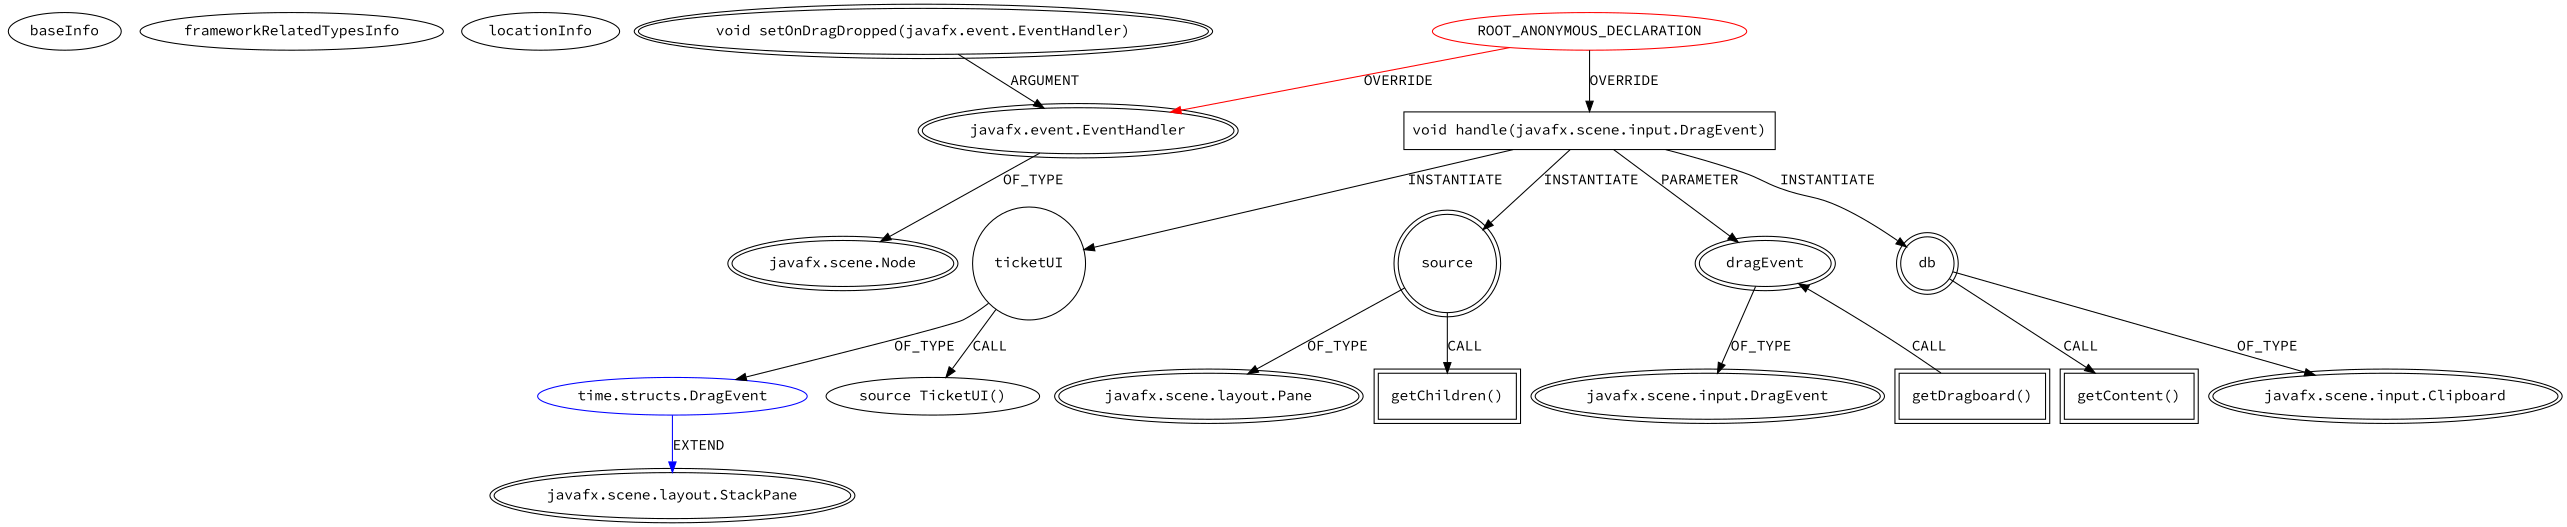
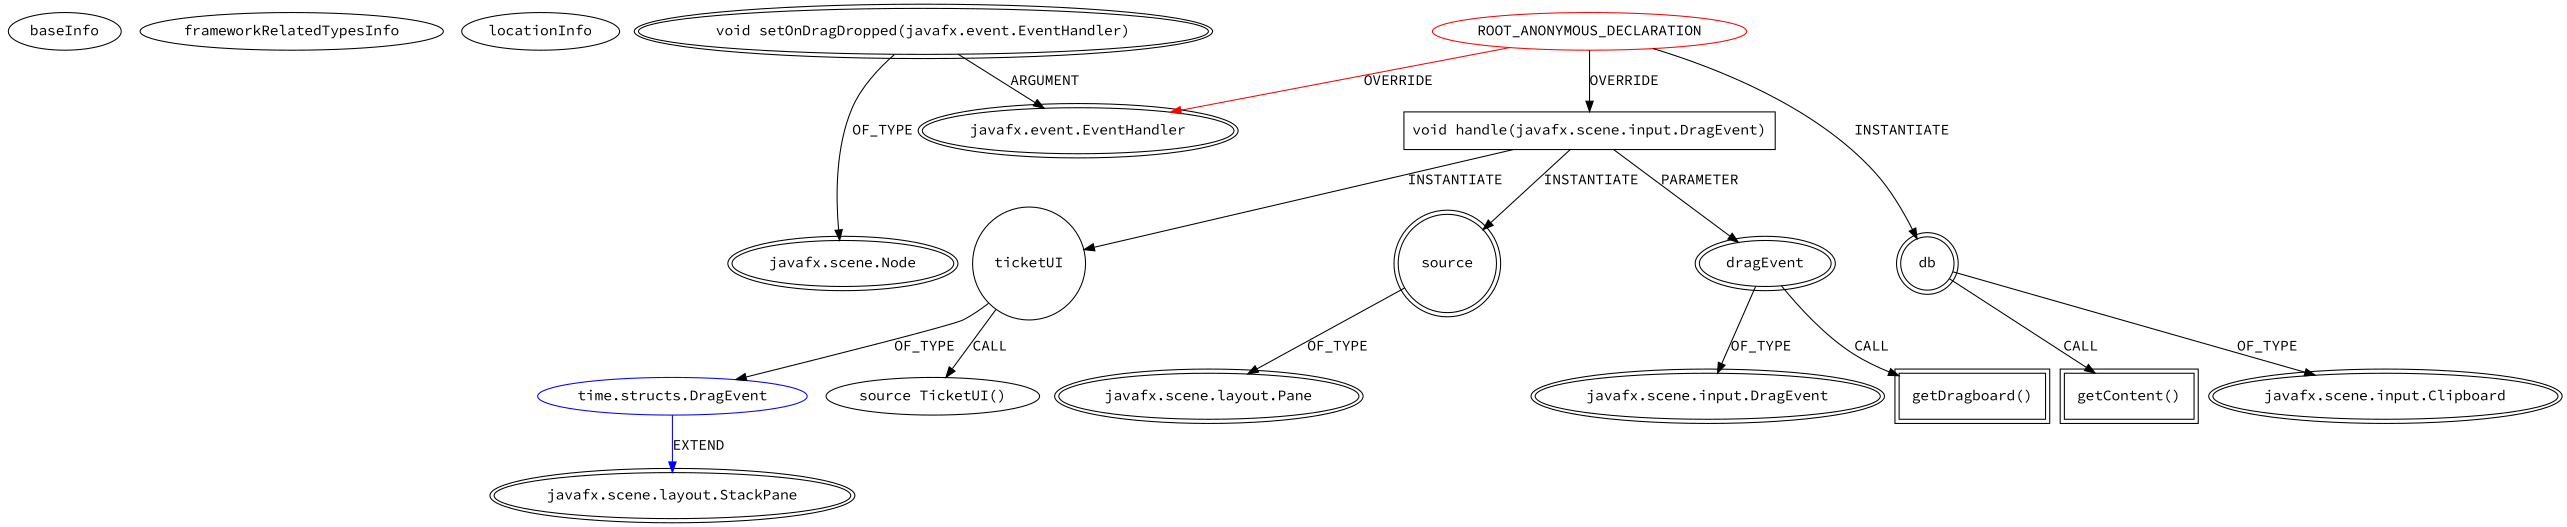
  digraph {
    fontname="Source Code Pro"
    node [fontname="Source Code Pro" isFrameworkType=true vertexType=FRAMEWORK_CLASS_TYPE peripheries=2]
    edge [fontname="Source Code Pro"]
    baseInfo [category=extension_graph graphId=4645 isAnonymous=true possibleRelation=true isFrameworkType="" vertexType="" peripheries=""]
    frameworkRelatedTypesInfo [0="javafx.event.EventHandler" isFrameworkType="" vertexType="" peripheries=""]
    locationInfo [contextSignature="void initPane(javafx.scene.layout.VBox)" filePath="/vaalfreja-Time/Time-master/src/time/TimeController.java" graphId=4645 projectName="vaalfreja-Time" isFrameworkType="" vertexType="" peripheries=""]
    n4 [color=red isFrameworkType=false label=ROOT_ANONYMOUS_DECLARATION vertexType=ROOT_ANONYMOUS_DECLARATION peripheries=""]
    n5 [label="javafx.event.EventHandler" vertexType=FRAMEWORK_INTERFACE_TYPE]
    n6 [isFrameworkType=false label="void handle(javafx.scene.input.DragEvent)" shape=box vertexType=OVERRIDING_METHOD_DECLARATION peripheries=""]
    n7 [label=dragEvent vertexType=PARAMETER_DECLARATION]
    n8 [label=db shape=circle vertexType=VARIABLE_EXPRESION]
    n9 [isFrameworkType=false label=ticketUI shape=circle vertexType=VARIABLE_EXPRESION peripheries=""]
    n10 [label=source shape=circle vertexType=VARIABLE_EXPRESION]
    n11 [label="void setOnDragDropped(javafx.event.EventHandler)" vertexType=OUTSIDE_CALL]
    n12 [label="javafx.scene.Node"]
    n13 [label="javafx.scene.input.DragEvent"]
    n14 [label="getDragboard()" shape=box vertexType=INSIDE_CALL]
    n15 [label="javafx.scene.input.Clipboard"]
    n16 [label="getContent()" shape=box vertexType=INSIDE_CALL]
    n17 [color=blue isFrameworkType=false label="time.structs.DragEvent" vertexType=REFERENCE_CLIENT_CLASS_DECLARATION peripheries=""]
    n18 [isFrameworkType=false label="source TicketUI()" vertexType=CONSTRUCTOR_CALL peripheries=""]
    n19 [label="javafx.scene.layout.Pane"]
-   n20 [label="getChildren()" shape=box vertexType=INSIDE_CALL]
    n21 [label="javafx.scene.layout.StackPane"]
    n4 -> n5 [color=red label=OVERRIDE]
    n4 -> n6 [label=OVERRIDE]
    n6 -> n7 [label=PARAMETER]
-   n6 -> n8 [label=INSTANTIATE]
+   n4 -> n8 [label=INSTANTIATE]
    n6 -> n9 [label=INSTANTIATE]
    n6 -> n10 [label=INSTANTIATE]
    n7 -> n13 [label=OF_TYPE]
-   n14 -> n7 [label=CALL]
+   n7 -> n14 [label=CALL]
    n8 -> n15 [label=OF_TYPE]
    n8 -> n16 [label=CALL]
    n9 -> n17 [label=OF_TYPE]
    n9 -> n18 [label=CALL]
    n10 -> n19 [label=OF_TYPE]
-   n10 -> n20 [label=CALL]
    n11 -> n5 [label=ARGUMENT]
-   n5 -> n12 [label=OF_TYPE]
+   n11 -> n12 [label=OF_TYPE]
    n17 -> n21 [color=blue label=EXTEND]
  }
